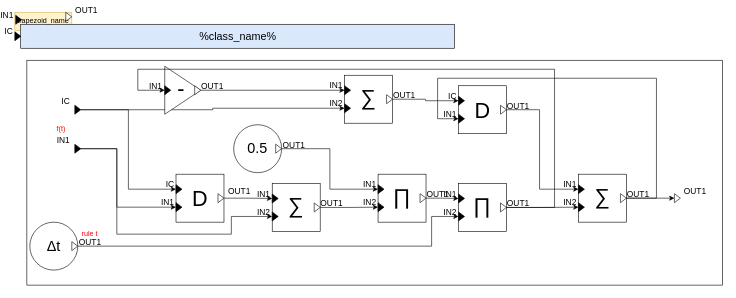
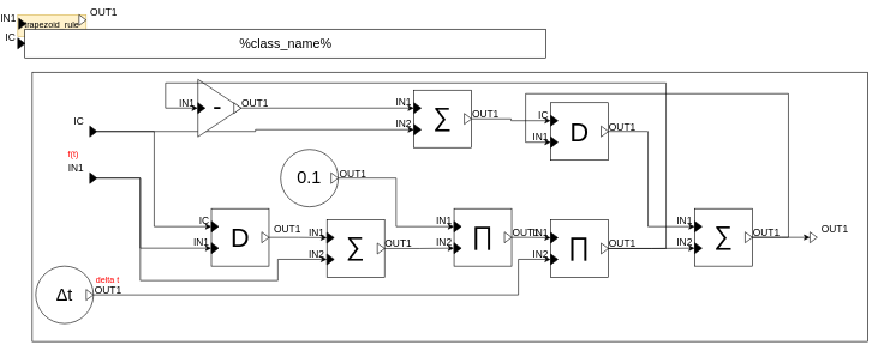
  <mxCell id="0" />
  <mxCell id="1" parent="0" />
- <mxCell id="2" value="trapezoid_name" style="rounded=0;whiteSpace=wrap;html=1;fillColor=#fff2cc;strokeColor=#d6b656;container=0;connectable=0;allowArrows=0;treeFolding=0;moveCells=0;treeMoving=0;comic=0;rotatable=0;expand=1;autosize=1;resizeWidth=1;resizeHeight=1;metaEdit=1;" vertex="1" parent="1"><mxGeometry x="20" y="20" width="95" height="30" as="geometry"><mxRectangle x="40" y="400" width="50" height="40" as="alternateBounds" /></mxGeometry></mxCell>
- <mxCell id="3" value="%class_name%" style="rounded=0;whiteSpace=wrap;html=1;fillColor=#dae8fc;fontSize=18;connectable=0;allowArrows=0;rotatable=0;cloneable=0;deletable=0;" vertex="1" parent="2"><mxGeometry x="9.78" y="20" width="723.687" height="40" as="geometry" /></mxCell>
+ <mxCell id="2" value="trapezoid_rule" style="rounded=0;whiteSpace=wrap;html=1;fillColor=#fff2cc;strokeColor=#d6b656;container=0;connectable=0;allowArrows=0;treeFolding=0;moveCells=0;treeMoving=0;comic=0;rotatable=0;expand=1;autosize=1;resizeWidth=1;resizeHeight=1;metaEdit=1;" vertex="1" parent="1"><mxGeometry x="20" y="20" width="95" height="30" as="geometry"><mxRectangle x="40" y="400" width="50" height="40" as="alternateBounds" /></mxGeometry></mxCell>
+ <mxCell id="3" value="%class_name%" style="rounded=0;whiteSpace=wrap;html=1;fillColor=#ffffff;fontSize=18;connectable=0;allowArrows=0;rotatable=0;cloneable=0;deletable=0;" vertex="1" parent="2"><mxGeometry x="9.78" y="20" width="723.687" height="40" as="geometry" /></mxCell>
  <mxCell id="4" value="" style="rounded=0;whiteSpace=wrap;html=1;fillColor=#ffffff;connectable=0;allowArrows=0;container=1;collapsible=0;portConstraintRotation=0;rotatable=0;cloneable=0;deletable=0;recursiveResize=0;" vertex="1" parent="2"><mxGeometry x="20.06" y="80" width="1159.94" height="375" as="geometry"><mxRectangle x="10" y="70" width="50" height="40" as="alternateBounds" /></mxGeometry></mxCell>
  <mxCell id="5" style="edgeStyle=orthogonalEdgeStyle;rounded=0;orthogonalLoop=1;jettySize=auto;html=1;exitX=1;exitY=0.5;exitDx=0;exitDy=0;entryX=0;entryY=0.5;entryDx=0;entryDy=0;" edge="1" parent="4" source="7" target="23"><mxGeometry relative="1" as="geometry"><Array as="points"><mxPoint x="150" y="148" /><mxPoint x="150" y="245" /></Array></mxGeometry></mxCell>
  <mxCell id="6" style="edgeStyle=orthogonalEdgeStyle;rounded=0;orthogonalLoop=1;jettySize=auto;html=1;exitX=0;exitY=0.5;exitDx=0;exitDy=0;entryX=0;entryY=0.5;entryDx=0;entryDy=0;" edge="1" parent="4" source="7" target="27"><mxGeometry relative="1" as="geometry"><Array as="points"><mxPoint x="150" y="148" /><mxPoint x="150" y="290" /><mxPoint x="341" y="290" /><mxPoint x="341" y="261" /></Array></mxGeometry></mxCell>
  <mxCell id="7" value="IN1" style="triangle;fontSize=14;points=[[0,0.5],[1,0.5]];allowArrows=0;verticalAlign=middle;horizontal=1;spacingTop=0;align=right;spacingLeft=0;spacingRight=8;html=1;comic=0;treeFolding=0;treeMoving=0;resizable=0;movableLabel=1;spacing=2;aspect=fixed;fillColor=#000000;metaEdit=1;" vertex="1" parent="4"><mxGeometry x="79.945" y="140" width="10" height="15" as="geometry"><mxPoint x="-9" y="-15" as="offset" /></mxGeometry></mxCell>
  <mxCell id="8" value="&amp;#916;t" style="ellipse;whiteSpace=wrap;html=1;comic=0;fillColor=#ffffff;fontSize=24;align=center;allowArrows=0;connectable=0;container=1;collapsible=0;recursiveResize=1;direction=west;resizable=0;metaEdit=1;" vertex="1" parent="4"><mxGeometry x="4.941" y="270" width="80" height="80" as="geometry" /></mxCell>
  <mxCell id="9" value="OUT1" style="triangle;fillColor=#ffffff;fontSize=14;points=[[1,0.5]];allowArrows=0;verticalAlign=middle;horizontal=1;spacingTop=0;align=left;spacingLeft=4;spacingRight=0;html=1;comic=0;treeFolding=0;treeMoving=0;movable=1;resizable=0;rotatable=1;deletable=1;editable=1;connectable=1;movableLabel=1;spacing=2;aspect=fixed;metaEdit=1;" vertex="1" parent="8"><mxGeometry x="70" y="32.5" width="10" height="15" as="geometry"><mxPoint x="6" y="-7" as="offset" /></mxGeometry></mxCell>
  <mxCell id="10" value="&amp;prod;" style="whiteSpace=wrap;html=1;aspect=fixed;comic=0;fillColor=#FFFFFF;fontSize=36;align=center;resizable=0;container=1;collapsible=0;points=[];allowArrows=0;spacingTop=-6;metaEdit=1;connectable=0;" vertex="1" parent="4"><mxGeometry x="719.939" y="205.5" width="80" height="80" as="geometry" /></mxCell>
  <mxCell id="11" value="OUT1" style="triangle;fillColor=#ffffff;fontSize=14;points=[[1,0.5]];allowArrows=0;verticalAlign=middle;horizontal=1;spacingTop=0;align=left;spacingLeft=4;spacingRight=0;html=1;comic=0;treeFolding=0;treeMoving=0;movable=1;resizable=0;rotatable=1;deletable=1;editable=1;connectable=1;movableLabel=1;spacing=2;aspect=fixed;metaEdit=1;" vertex="1" parent="10"><mxGeometry x="70" y="32.5" width="10" height="15" as="geometry"><mxPoint x="5" y="-7" as="offset" /></mxGeometry></mxCell>
  <mxCell id="12" value="IN1" style="triangle;fontSize=14;points=[[0,0.5]];allowArrows=0;verticalAlign=middle;horizontal=1;spacingTop=0;align=right;spacingLeft=0;spacingRight=8;html=1;comic=0;treeFolding=0;treeMoving=0;resizable=0;movableLabel=1;spacing=2;aspect=fixed;fillColor=#000000;metaEdit=1;" vertex="1" parent="10"><mxGeometry y="17.5" width="10" height="15" as="geometry"><mxPoint x="-4" y="-8" as="offset" /></mxGeometry></mxCell>
  <mxCell id="13" value="IN2" style="triangle;fontSize=14;points=[[0,0.5]];allowArrows=0;verticalAlign=middle;horizontal=1;spacingTop=0;align=right;spacingLeft=0;spacingRight=8;html=1;comic=0;treeFolding=0;treeMoving=0;resizable=0;movableLabel=1;spacing=2;aspect=fixed;fillColor=#000000;metaEdit=1;" vertex="1" parent="10"><mxGeometry y="47.5" width="10" height="15" as="geometry"><mxPoint x="-4" y="-8" as="offset" /></mxGeometry></mxCell>
  <mxCell id="14" style="edgeStyle=orthogonalEdgeStyle;rounded=0;orthogonalLoop=1;jettySize=auto;html=1;exitX=1;exitY=0.5;exitDx=0;exitDy=0;entryX=0;entryY=0.5;entryDx=0;entryDy=0;" edge="1" parent="4" source="9" target="13"><mxGeometry relative="1" as="geometry"><Array as="points"><mxPoint x="675" y="310" /><mxPoint x="675" y="261" /></Array></mxGeometry></mxCell>
  <mxCell id="15" value="OUT1" style="triangle;fillColor=#ffffff;fontSize=14;points=[[0,0.5],[1,0.5]];allowArrows=0;verticalAlign=middle;horizontal=1;spacingTop=0;align=left;spacingLeft=4;spacingRight=0;html=1;comic=0;treeFolding=0;treeMoving=0;movable=1;resizable=0;rotatable=1;deletable=1;editable=1;connectable=1;movableLabel=1;spacing=2;aspect=fixed;metaEdit=1;" vertex="1" parent="4"><mxGeometry x="1079.941" y="222.5" width="10" height="15" as="geometry"><mxPoint x="10" y="-11" as="offset" /></mxGeometry></mxCell>
- <mxCell id="16" value="rule t" style="text;html=1;align=center;verticalAlign=middle;whiteSpace=wrap;rounded=0;fontColor=#FF0000;" vertex="1" parent="4"><mxGeometry x="79.947" y="275" width="50.295" height="30" as="geometry" /></mxCell>
+ <mxCell id="16" value="delta t" style="text;html=1;align=center;verticalAlign=middle;whiteSpace=wrap;rounded=0;fontColor=#FF0000;" vertex="1" parent="4"><mxGeometry x="79.947" y="275" width="50.295" height="30" as="geometry" /></mxCell>
  <mxCell id="17" style="edgeStyle=orthogonalEdgeStyle;rounded=0;orthogonalLoop=1;jettySize=auto;html=1;exitX=1;exitY=0.5;exitDx=0;exitDy=0;entryX=0;entryY=0.5;entryDx=0;entryDy=0;" edge="1" parent="4" source="19" target="22"><mxGeometry relative="1" as="geometry" /></mxCell>
  <mxCell id="18" style="edgeStyle=orthogonalEdgeStyle;rounded=0;orthogonalLoop=1;jettySize=auto;html=1;exitX=1;exitY=0.5;exitDx=0;exitDy=0;entryX=0;entryY=0.5;entryDx=0;entryDy=0;" edge="1" parent="4" source="19" target="56"><mxGeometry relative="1" as="geometry" /></mxCell>
  <mxCell id="19" value="IC" style="triangle;fontSize=14;points=[[0,0.5],[1,0.5]];allowArrows=0;verticalAlign=middle;horizontal=1;spacingTop=0;align=right;spacingLeft=0;spacingRight=8;html=1;comic=0;treeFolding=0;treeMoving=0;resizable=0;movableLabel=1;spacing=2;aspect=fixed;fillColor=#000000;metaEdit=1;" vertex="1" parent="4"><mxGeometry x="79.947" y="75" width="10" height="15" as="geometry"><mxPoint x="-9" y="-15" as="offset" /></mxGeometry></mxCell>
  <mxCell id="20" value="D" style="whiteSpace=wrap;html=1;aspect=fixed;comic=0;fillColor=#FFFFFF;fontSize=36;align=center;resizable=0;container=1;collapsible=0;points=[];allowArrows=0;metaEdit=1;connectable=0;" vertex="1" parent="4"><mxGeometry x="248.728" y="190" width="80" height="80" as="geometry" /></mxCell>
  <mxCell id="21" value="OUT1" style="triangle;fillColor=#ffffff;fontSize=14;points=[[1,0.5]];allowArrows=0;verticalAlign=middle;horizontal=1;spacingTop=0;align=left;spacingLeft=4;spacingRight=0;html=1;comic=0;treeFolding=0;treeMoving=0;movable=1;resizable=0;rotatable=1;deletable=1;editable=1;connectable=1;movableLabel=1;spacing=2;aspect=fixed;metaEdit=1;" vertex="1" parent="20"><mxGeometry x="70" y="32.5" width="10" height="15" as="geometry"><mxPoint x="11" y="-12" as="offset" /></mxGeometry></mxCell>
  <mxCell id="22" value="IC" style="triangle;fontSize=14;points=[[0,0.5]];allowArrows=0;verticalAlign=middle;horizontal=1;spacingTop=0;align=right;spacingLeft=0;spacingRight=8;html=1;comic=0;treeFolding=0;treeMoving=0;resizable=0;movableLabel=1;spacing=2;aspect=fixed;fillColor=#000000;metaEdit=1;" vertex="1" parent="20"><mxGeometry y="17.5" width="10" height="15" as="geometry"><mxPoint x="-4" y="-8" as="offset" /></mxGeometry></mxCell>
  <mxCell id="23" value="IN1" style="triangle;fontSize=14;points=[[0,0.5]];allowArrows=0;verticalAlign=middle;horizontal=1;spacingTop=0;align=right;spacingLeft=0;spacingRight=8;html=1;comic=0;treeFolding=0;treeMoving=0;resizable=0;movableLabel=1;spacing=2;aspect=fixed;fillColor=#000000;metaEdit=1;" vertex="1" parent="20"><mxGeometry y="47.5" width="10" height="15" as="geometry"><mxPoint x="-4" y="-8" as="offset" /></mxGeometry></mxCell>
  <mxCell id="24" value="&amp;sum;" style="whiteSpace=wrap;html=1;aspect=fixed;comic=0;fillColor=#FFFFFF;fontSize=36;align=center;resizable=0;container=1;collapsible=0;points=[];allowArrows=0;spacingTop=-6;metaEdit=1;connectable=0;" vertex="1" parent="4"><mxGeometry x="409.198" y="205.5" width="80" height="80" as="geometry" /></mxCell>
  <mxCell id="25" value="OUT1" style="triangle;fillColor=#ffffff;fontSize=14;points=[[1,0.5]];allowArrows=0;verticalAlign=middle;horizontal=1;spacingTop=0;align=left;spacingLeft=4;spacingRight=0;html=1;comic=0;treeFolding=0;treeMoving=0;movable=1;resizable=0;rotatable=1;deletable=1;editable=1;connectable=1;movableLabel=1;spacing=2;aspect=fixed;metaEdit=1;" vertex="1" parent="24"><mxGeometry x="70" y="32.5" width="10" height="15" as="geometry"><mxPoint x="5" y="-7" as="offset" /></mxGeometry></mxCell>
  <mxCell id="26" value="IN1" style="triangle;fontSize=14;points=[[0,0.5]];allowArrows=0;verticalAlign=middle;horizontal=1;spacingTop=0;align=right;spacingLeft=0;spacingRight=8;html=1;comic=0;treeFolding=0;treeMoving=0;resizable=0;movableLabel=1;spacing=2;aspect=fixed;fillColor=#000000;metaEdit=1;" vertex="1" parent="24"><mxGeometry y="17.5" width="10" height="15" as="geometry"><mxPoint x="-4" y="-8" as="offset" /></mxGeometry></mxCell>
  <mxCell id="27" value="IN2" style="triangle;fontSize=14;points=[[0,0.5]];allowArrows=0;verticalAlign=middle;horizontal=1;spacingTop=0;align=right;spacingLeft=0;spacingRight=8;html=1;comic=0;treeFolding=0;treeMoving=0;resizable=0;movableLabel=1;spacing=2;aspect=fixed;fillColor=#000000;metaEdit=1;" vertex="1" parent="24"><mxGeometry y="47.5" width="10" height="15" as="geometry"><mxPoint x="-4" y="-8" as="offset" /></mxGeometry></mxCell>
  <mxCell id="28" style="edgeStyle=orthogonalEdgeStyle;rounded=0;orthogonalLoop=1;jettySize=auto;html=1;exitX=1;exitY=0.5;exitDx=0;exitDy=0;entryX=0;entryY=0.5;entryDx=0;entryDy=0;" edge="1" parent="4" source="21" target="26"><mxGeometry relative="1" as="geometry"><mxPoint x="381.118" y="230.333" as="targetPoint" /></mxGeometry></mxCell>
  <mxCell id="29" value="&amp;prod;" style="whiteSpace=wrap;html=1;aspect=fixed;comic=0;fillColor=#FFFFFF;fontSize=36;align=center;resizable=0;container=1;collapsible=0;points=[];allowArrows=0;spacingTop=-6;metaEdit=1;connectable=0;" vertex="1" parent="4"><mxGeometry x="585.718" y="190" width="80" height="80" as="geometry" /></mxCell>
  <mxCell id="30" value="OUT1" style="triangle;fillColor=#ffffff;fontSize=14;points=[[1,0.5]];allowArrows=0;verticalAlign=middle;horizontal=1;spacingTop=0;align=left;spacingLeft=4;spacingRight=0;html=1;comic=0;treeFolding=0;treeMoving=0;movable=1;resizable=0;rotatable=1;deletable=1;editable=1;connectable=1;movableLabel=1;spacing=2;aspect=fixed;metaEdit=1;" vertex="1" parent="29"><mxGeometry x="70" y="32.5" width="10" height="15" as="geometry"><mxPoint x="5" y="-7" as="offset" /></mxGeometry></mxCell>
  <mxCell id="31" value="IN1" style="triangle;fontSize=14;points=[[0,0.5]];allowArrows=0;verticalAlign=middle;horizontal=1;spacingTop=0;align=right;spacingLeft=0;spacingRight=8;html=1;comic=0;treeFolding=0;treeMoving=0;resizable=0;movableLabel=1;spacing=2;aspect=fixed;fillColor=#000000;metaEdit=1;" vertex="1" parent="29"><mxGeometry y="17.5" width="10" height="15" as="geometry"><mxPoint x="-4" y="-8" as="offset" /></mxGeometry></mxCell>
  <mxCell id="32" value="IN2" style="triangle;fontSize=14;points=[[0,0.5]];allowArrows=0;verticalAlign=middle;horizontal=1;spacingTop=0;align=right;spacingLeft=0;spacingRight=8;html=1;comic=0;treeFolding=0;treeMoving=0;resizable=0;movableLabel=1;spacing=2;aspect=fixed;fillColor=#000000;metaEdit=1;" vertex="1" parent="29"><mxGeometry y="47.5" width="10" height="15" as="geometry"><mxPoint x="-4" y="-8" as="offset" /></mxGeometry></mxCell>
  <mxCell id="33" style="edgeStyle=orthogonalEdgeStyle;rounded=0;orthogonalLoop=1;jettySize=auto;html=1;exitX=1;exitY=0.5;exitDx=0;exitDy=0;entryX=0;entryY=0.5;entryDx=0;entryDy=0;" edge="1" parent="4" source="25" target="32"><mxGeometry relative="1" as="geometry" /></mxCell>
  <mxCell id="34" style="edgeStyle=orthogonalEdgeStyle;rounded=0;orthogonalLoop=1;jettySize=auto;html=1;exitX=1;exitY=0.5;exitDx=0;exitDy=0;entryX=0;entryY=0.5;entryDx=0;entryDy=0;" edge="1" parent="4" source="30" target="12"><mxGeometry relative="1" as="geometry" /></mxCell>
- <mxCell id="35" value="0.5" style="ellipse;whiteSpace=wrap;html=1;comic=0;fillColor=#ffffff;fontSize=24;align=center;allowArrows=0;connectable=0;container=1;collapsible=0;recursiveResize=1;direction=west;resizable=0;metaEdit=1;" vertex="1" parent="4"><mxGeometry x="344.94" y="107.5" width="80" height="80" as="geometry" /></mxCell>
+ <mxCell id="35" value="0.1" style="ellipse;whiteSpace=wrap;html=1;comic=0;fillColor=#ffffff;fontSize=24;align=center;allowArrows=0;connectable=0;container=1;collapsible=0;recursiveResize=1;direction=west;resizable=0;metaEdit=1;" vertex="1" parent="4"><mxGeometry x="344.94" y="107.5" width="80" height="80" as="geometry" /></mxCell>
  <mxCell id="36" value="OUT1" style="triangle;fillColor=#ffffff;fontSize=14;points=[[1,0.5]];allowArrows=0;verticalAlign=middle;horizontal=1;spacingTop=0;align=left;spacingLeft=4;spacingRight=0;html=1;comic=0;treeFolding=0;treeMoving=0;movable=1;resizable=0;rotatable=1;deletable=1;editable=1;connectable=1;movableLabel=1;spacing=2;aspect=fixed;metaEdit=1;" vertex="1" parent="35"><mxGeometry x="70" y="32.5" width="10" height="15" as="geometry"><mxPoint x="6" y="-7" as="offset" /></mxGeometry></mxCell>
  <mxCell id="37" style="edgeStyle=orthogonalEdgeStyle;rounded=0;orthogonalLoop=1;jettySize=auto;html=1;exitX=1;exitY=0.5;exitDx=0;exitDy=0;entryX=0;entryY=0.5;entryDx=0;entryDy=0;" edge="1" parent="4" source="36" target="31"><mxGeometry relative="1" as="geometry" /></mxCell>
  <mxCell id="38" value="&amp;sum;" style="whiteSpace=wrap;html=1;aspect=fixed;comic=0;fillColor=#FFFFFF;fontSize=36;align=center;resizable=0;container=1;collapsible=0;points=[];allowArrows=0;spacingTop=-6;metaEdit=1;connectable=0;" vertex="1" parent="4"><mxGeometry x="919.941" y="190" width="80" height="80" as="geometry" /></mxCell>
  <mxCell id="39" value="OUT1" style="triangle;fillColor=#ffffff;fontSize=14;points=[[1,0.5]];allowArrows=0;verticalAlign=middle;horizontal=1;spacingTop=0;align=left;spacingLeft=4;spacingRight=0;html=1;comic=0;treeFolding=0;treeMoving=0;movable=1;resizable=0;rotatable=1;deletable=1;editable=1;connectable=1;movableLabel=1;spacing=2;aspect=fixed;metaEdit=1;" vertex="1" parent="38"><mxGeometry x="70" y="32.5" width="10" height="15" as="geometry"><mxPoint x="5" y="-7" as="offset" /></mxGeometry></mxCell>
  <mxCell id="40" value="IN1" style="triangle;fontSize=14;points=[[0,0.5]];allowArrows=0;verticalAlign=middle;horizontal=1;spacingTop=0;align=right;spacingLeft=0;spacingRight=8;html=1;comic=0;treeFolding=0;treeMoving=0;resizable=0;movableLabel=1;spacing=2;aspect=fixed;fillColor=#000000;metaEdit=1;" vertex="1" parent="38"><mxGeometry y="17.5" width="10" height="15" as="geometry"><mxPoint x="-4" y="-8" as="offset" /></mxGeometry></mxCell>
  <mxCell id="41" value="IN2" style="triangle;fontSize=14;points=[[0,0.5]];allowArrows=0;verticalAlign=middle;horizontal=1;spacingTop=0;align=right;spacingLeft=0;spacingRight=8;html=1;comic=0;treeFolding=0;treeMoving=0;resizable=0;movableLabel=1;spacing=2;aspect=fixed;fillColor=#000000;metaEdit=1;" vertex="1" parent="38"><mxGeometry y="47.5" width="10" height="15" as="geometry"><mxPoint x="-4" y="-8" as="offset" /></mxGeometry></mxCell>
  <mxCell id="42" style="edgeStyle=orthogonalEdgeStyle;rounded=0;orthogonalLoop=1;jettySize=auto;html=1;exitX=1;exitY=0.5;exitDx=0;exitDy=0;entryX=0;entryY=0.5;entryDx=0;entryDy=0;" edge="1" parent="4" source="11" target="41"><mxGeometry relative="1" as="geometry" /></mxCell>
  <mxCell id="43" value="D" style="whiteSpace=wrap;html=1;aspect=fixed;comic=0;fillColor=#FFFFFF;fontSize=36;align=center;resizable=0;container=1;collapsible=0;points=[];allowArrows=0;metaEdit=1;connectable=0;" vertex="1" parent="4"><mxGeometry x="719.938" y="42.5" width="80" height="80" as="geometry" /></mxCell>
  <mxCell id="44" value="OUT1" style="triangle;fillColor=#ffffff;fontSize=14;points=[[1,0.5]];allowArrows=0;verticalAlign=middle;horizontal=1;spacingTop=0;align=left;spacingLeft=4;spacingRight=0;html=1;comic=0;treeFolding=0;treeMoving=0;movable=1;resizable=0;rotatable=1;deletable=1;editable=1;connectable=1;movableLabel=1;spacing=2;aspect=fixed;metaEdit=1;" vertex="1" parent="43"><mxGeometry x="70" y="32.5" width="10" height="15" as="geometry"><mxPoint x="5" y="-7" as="offset" /></mxGeometry></mxCell>
  <mxCell id="45" value="IC" style="triangle;fontSize=14;points=[[0,0.5]];allowArrows=0;verticalAlign=middle;horizontal=1;spacingTop=0;align=right;spacingLeft=0;spacingRight=8;html=1;comic=0;treeFolding=0;treeMoving=0;resizable=0;movableLabel=1;spacing=2;aspect=fixed;fillColor=#000000;metaEdit=1;" vertex="1" parent="43"><mxGeometry y="17.5" width="10" height="15" as="geometry"><mxPoint x="-4" y="-8" as="offset" /></mxGeometry></mxCell>
  <mxCell id="46" value="IN1" style="triangle;fontSize=14;points=[[0,0.5]];allowArrows=0;verticalAlign=middle;horizontal=1;spacingTop=0;align=right;spacingLeft=0;spacingRight=8;html=1;comic=0;treeFolding=0;treeMoving=0;resizable=0;movableLabel=1;spacing=2;aspect=fixed;fillColor=#000000;metaEdit=1;" vertex="1" parent="43"><mxGeometry y="47.5" width="10" height="15" as="geometry"><mxPoint x="-4" y="-8" as="offset" /></mxGeometry></mxCell>
  <mxCell id="47" style="edgeStyle=orthogonalEdgeStyle;rounded=0;orthogonalLoop=1;jettySize=auto;html=1;exitX=1;exitY=0.5;exitDx=0;exitDy=0;entryX=0;entryY=0.5;entryDx=0;entryDy=0;" edge="1" parent="4" source="39" target="15"><mxGeometry relative="1" as="geometry"><Array as="points"><mxPoint x="1040" y="230" /><mxPoint x="1040" y="230" /></Array></mxGeometry></mxCell>
  <mxCell id="48" style="edgeStyle=orthogonalEdgeStyle;rounded=0;orthogonalLoop=1;jettySize=auto;html=1;exitX=1;exitY=0.5;exitDx=0;exitDy=0;entryX=0;entryY=0.5;entryDx=0;entryDy=0;" edge="1" parent="4" source="39" target="46"><mxGeometry relative="1" as="geometry"><Array as="points"><mxPoint x="1050" y="230" /><mxPoint x="1050" y="30" /><mxPoint x="685" y="30" /><mxPoint x="685" y="98" /></Array></mxGeometry></mxCell>
  <mxCell id="49" style="edgeStyle=orthogonalEdgeStyle;rounded=0;orthogonalLoop=1;jettySize=auto;html=1;exitX=1;exitY=0.5;exitDx=0;exitDy=0;entryX=0;entryY=0.5;entryDx=0;entryDy=0;" edge="1" parent="4" source="44" target="40"><mxGeometry relative="1" as="geometry"><Array as="points"><mxPoint x="855" y="83" /><mxPoint x="855" y="215" /></Array></mxGeometry></mxCell>
  <mxCell id="50" value="-" style="triangle;whiteSpace=wrap;html=1;comic=0;fontSize=36;align=center;allowArrows=0;recursiveResize=0;resizable=0;fillColor=#FFFFFF;points=[];spacingLeft=-5;container=1;collapsible=0;spacingTop=-6;metaEdit=1;connectable=0;" vertex="1" parent="4"><mxGeometry x="229.941" y="10" width="60" height="80" as="geometry" /></mxCell>
  <mxCell id="51" value="OUT1" style="triangle;fillColor=#ffffff;fontSize=14;points=[[1,0.5]];allowArrows=0;verticalAlign=middle;horizontal=1;spacingTop=0;align=left;spacingLeft=4;spacingRight=0;html=1;comic=0;treeFolding=0;treeMoving=0;movable=1;resizable=0;rotatable=1;deletable=1;editable=1;connectable=1;movableLabel=1;spacing=2;aspect=fixed;metaEdit=1;" vertex="1" parent="50"><mxGeometry x="50" y="32.5" width="10" height="15" as="geometry"><mxPoint x="5" y="-7" as="offset" /></mxGeometry></mxCell>
  <mxCell id="52" value="IN1" style="triangle;fontSize=14;points=[[0,0.5]];allowArrows=0;verticalAlign=middle;horizontal=1;spacingTop=0;align=right;spacingLeft=0;spacingRight=8;html=1;comic=0;treeFolding=0;treeMoving=0;resizable=0;movableLabel=1;spacing=2;aspect=fixed;fillColor=#000000;metaEdit=1;" vertex="1" parent="50"><mxGeometry y="32.5" width="10" height="15" as="geometry"><mxPoint x="-5" y="-7" as="offset" /></mxGeometry></mxCell>
  <mxCell id="53" value="&amp;sum;" style="whiteSpace=wrap;html=1;aspect=fixed;comic=0;fillColor=#FFFFFF;fontSize=36;align=center;resizable=0;container=1;collapsible=0;points=[];allowArrows=0;spacingTop=-6;metaEdit=1;connectable=0;" vertex="1" parent="4"><mxGeometry x="529.941" y="25" width="80" height="80" as="geometry" /></mxCell>
  <mxCell id="54" value="OUT1" style="triangle;fillColor=#ffffff;fontSize=14;points=[[1,0.5]];allowArrows=0;verticalAlign=middle;horizontal=1;spacingTop=0;align=left;spacingLeft=4;spacingRight=0;html=1;comic=0;treeFolding=0;treeMoving=0;movable=1;resizable=0;rotatable=1;deletable=1;editable=1;connectable=1;movableLabel=1;spacing=2;aspect=fixed;metaEdit=1;" vertex="1" parent="53"><mxGeometry x="70" y="32.5" width="10" height="15" as="geometry"><mxPoint x="5" y="-7" as="offset" /></mxGeometry></mxCell>
  <mxCell id="55" value="IN1" style="triangle;fontSize=14;points=[[0,0.5]];allowArrows=0;verticalAlign=middle;horizontal=1;spacingTop=0;align=right;spacingLeft=0;spacingRight=8;html=1;comic=0;treeFolding=0;treeMoving=0;resizable=0;movableLabel=1;spacing=2;aspect=fixed;fillColor=#000000;metaEdit=1;" vertex="1" parent="53"><mxGeometry y="17.5" width="10" height="15" as="geometry"><mxPoint x="-4" y="-8" as="offset" /></mxGeometry></mxCell>
  <mxCell id="56" value="IN2" style="triangle;fontSize=14;points=[[0,0.5]];allowArrows=0;verticalAlign=middle;horizontal=1;spacingTop=0;align=right;spacingLeft=0;spacingRight=8;html=1;comic=0;treeFolding=0;treeMoving=0;resizable=0;movableLabel=1;spacing=2;aspect=fixed;fillColor=#000000;metaEdit=1;" vertex="1" parent="53"><mxGeometry y="47.5" width="10" height="15" as="geometry"><mxPoint x="-4" y="-8" as="offset" /></mxGeometry></mxCell>
  <mxCell id="57" style="edgeStyle=orthogonalEdgeStyle;rounded=0;orthogonalLoop=1;jettySize=auto;html=1;exitX=1;exitY=0.5;exitDx=0;exitDy=0;entryX=0;entryY=0.5;entryDx=0;entryDy=0;" edge="1" parent="4" source="51" target="55"><mxGeometry relative="1" as="geometry" /></mxCell>
  <mxCell id="58" style="edgeStyle=orthogonalEdgeStyle;rounded=0;orthogonalLoop=1;jettySize=auto;html=1;exitX=1;exitY=0.5;exitDx=0;exitDy=0;entryX=0;entryY=0.5;entryDx=0;entryDy=0;" edge="1" parent="4" source="11" target="52"><mxGeometry relative="1" as="geometry"><Array as="points"><mxPoint x="880" y="246" /><mxPoint x="880" y="15" /><mxPoint x="185" y="15" /><mxPoint x="185" y="50" /></Array></mxGeometry></mxCell>
  <mxCell id="59" style="edgeStyle=orthogonalEdgeStyle;rounded=0;orthogonalLoop=1;jettySize=auto;html=1;exitX=1;exitY=0.5;exitDx=0;exitDy=0;entryX=0;entryY=0.5;entryDx=0;entryDy=0;" edge="1" parent="4" source="54" target="45"><mxGeometry relative="1" as="geometry" /></mxCell>
  <mxCell id="60" value="f(t)" style="text;html=1;align=center;verticalAlign=middle;whiteSpace=wrap;rounded=0;fontColor=#FF0000;" vertex="1" parent="4"><mxGeometry x="34.6" y="100" width="45.35" height="30" as="geometry" /></mxCell>
  <mxCell id="61" value="IC" style="triangle;fontSize=14;points=[[0,0.5],[1,0.5]];allowArrows=0;verticalAlign=middle;horizontal=1;spacingTop=0;align=right;spacingLeft=0;spacingRight=8;html=1;comic=0;treeFolding=0;treeMoving=0;resizable=0;movableLabel=1;spacing=2;aspect=fixed;fillColor=#000000;metaEdit=1;" vertex="1" parent="2"><mxGeometry y="32.5" width="10" height="15" as="geometry"><mxPoint x="-4" y="-8" as="offset" /></mxGeometry></mxCell>
  <mxCell id="62" value="IN1" style="triangle;fontSize=14;points=[[0,0.5],[1,0.5]];allowArrows=0;verticalAlign=middle;horizontal=1;spacingTop=0;align=right;spacingLeft=0;spacingRight=8;html=1;comic=0;treeFolding=0;treeMoving=0;resizable=0;movableLabel=1;spacing=2;aspect=fixed;fillColor=#000000;metaEdit=1;" vertex="1" parent="2"><mxGeometry x="1.4" y="5" width="10" height="15" as="geometry"><mxPoint x="-4" y="-8" as="offset" /></mxGeometry></mxCell>
  <mxCell id="63" value="OUT1" style="triangle;fillColor=#ffffff;fontSize=14;points=[[0,0.5],[1,0.5]];allowArrows=0;verticalAlign=middle;horizontal=1;spacingTop=0;align=left;spacingLeft=4;spacingRight=0;html=1;comic=0;treeFolding=0;treeMoving=0;movable=1;resizable=0;rotatable=1;deletable=1;editable=1;connectable=1;movableLabel=1;spacing=2;aspect=fixed;metaEdit=1;" vertex="1" parent="1"><mxGeometry x="105" y="20" width="10" height="15" as="geometry"><mxPoint x="10" y="-11" as="offset" /></mxGeometry></mxCell>
